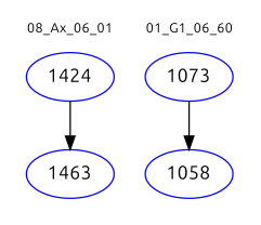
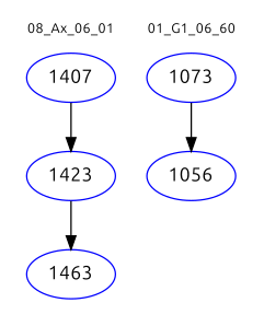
  digraph {
    fontname=Ubuntu
    node [color=blue fontname=Ubuntu]
    edge [color=black fontname=Ubuntu]
-   n2 [label=1424]
+   n1 [label=1407]
+   n2 [label=1423]
    n3 [label=1463]
    n4 [label=1073]
-   n5 [label=1058]
+   n5 [label=1056]
    subgraph cluster_1 {
      color=white
      fontsize=10
      label="08_Ax_06_01"
+     n1
      n2
      n3
    }
    subgraph cluster_2 {
      color=white
      fontsize=10
      label="01_G1_06_60"
      n4
      n5
    }
+   n1 -> n2
    n2 -> n3
    n4 -> n5
  }
